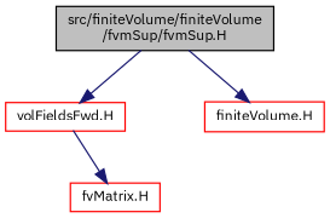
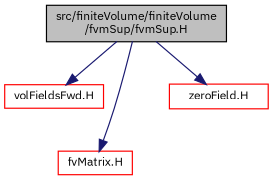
  digraph {
    fontname="IBM Plex Sans"
    node [color=red fontname="IBM Plex Sans" fontsize=10 shape=record]
    edge [color=midnightblue fontname="IBM Plex Sans" fontsize=10 labelfontname=FreeSans labelfontsize=10 style=solid]
    n1 [color=black fillcolor=grey75 fontcolor=black height=0.2 label="src/finiteVolume/finiteVolume\l/fvmSup/fvmSup.H" style=filled width=0.4]
    n2 [height=0.2 label="volFieldsFwd.H" width=0.4]
    n3 [height=0.2 label="fvMatrix.H" width=0.4]
-   n4 [height=0.2 label="finiteVolume.H" width=0.4]
+   n4 [height=0.2 label="zeroField.H" width=0.4]
    n1 -> n2
-   n2 -> n3
+   n1 -> n3
    n1 -> n4
  }
